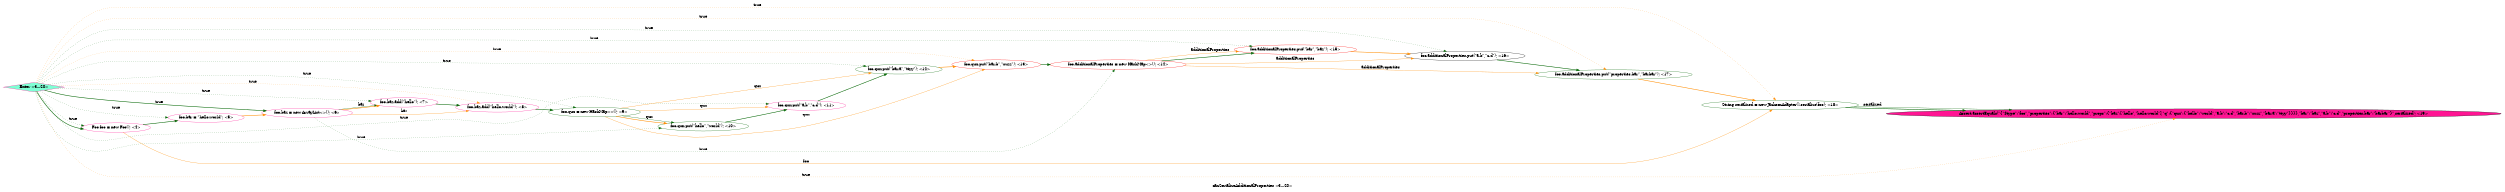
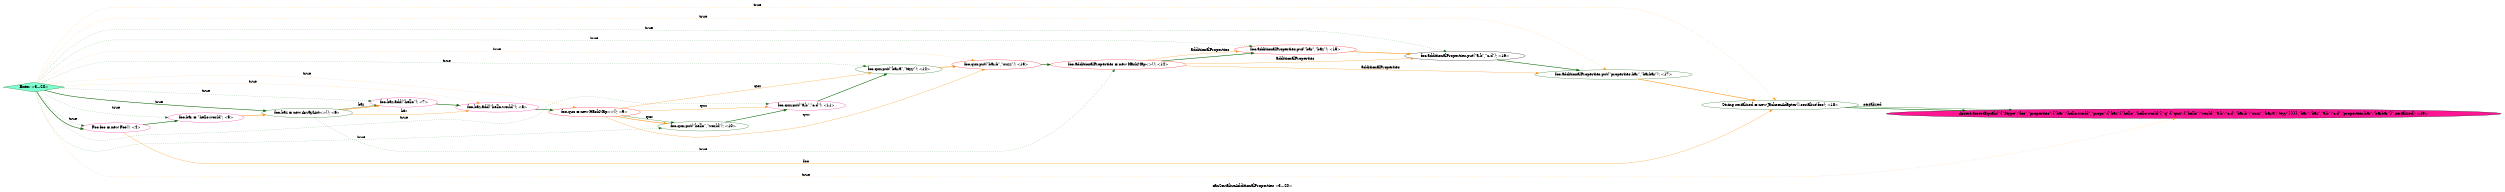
  digraph {
    label="canSerializeAdditionalProperties <3...20>"
    rankdir=LR
    node [color=deeppink fillcolor=white shape=ellipse style=filled]
    edge [color=darkgreen style=bold]
    n1 [color=darkgreen label="String serialized = new JacksonAdapter().serialize(foo); <18>"]
    n2 [color=black fillcolor=deeppink label="Assert.assertEquals(\"{\"$type\":\"foo\",\"properties\":{\"bar\":\"hello.world\",\"props\":{\"baz\":[\"hello\",\"hello.world\"],\"q\":{\"qux\":{\"hello\":\"world\",\"a.b\":\"c.d\",\"bar.b\":\"uuzz\",\"bar.a\":\"ttyy\"}}}},\"bar\":\"baz\",\"a.b\":\"c.d\",\"properties.bar\":\"barbar\"}\",serialized); <19>"]
-   n3 [fillcolor=aquamarine label="Enter <3...20>" shape=diamond]
+   n3 [color=darkgreen fillcolor=aquamarine label="Enter <3...20>" shape=diamond]
    n4 [color=darkgreen label="foo.qux.put(\"bar.a\",\"ttyy\"); <12>"]
-   n5 [color=darkgreen label="foo.qux = new HashMap<>(); <9>"]
+   n5 [color=red label="foo.qux = new HashMap<>(); <9>"]
    n6 [color=red label="foo.additionalProperties.put(\"bar\",\"baz\"); <15>"]
    n7 [color=darkgreen label="foo.additionalProperties.put(\"properties.bar\",\"barbar\"); <17>"]
    n8 [label="foo.baz.add(\"hello\"); <7>"]
    n9 [label="Foo foo = new Foo(); <4>"]
    n10 [color=darkgreen label="foo.qux.put(\"hello\",\"world\"); <10>"]
    n11 [color=red label="foo.qux.put(\"bar.b\",\"uuzz\"); <13>"]
    n12 [color=black label="foo.additionalProperties.put(\"a.b\",\"c.d\"); <16>"]
-   n13 [label="foo.baz = new ArrayList<>(); <6>"]
+   n13 [color=darkgreen label="foo.baz = new ArrayList<>(); <6>"]
    n14 [label="foo.qux.put(\"a.b\",\"c.d\"); <11>"]
    n15 [label="foo.bar = \"hello.world\"; <5>"]
    n16 [label="foo.baz.add(\"hello.world\"); <8>"]
    n17 [color=red label="foo.additionalProperties = new HashMap<>(); <14>"]
    n1 -> n2 [label=serialized style=solid]
    n1 -> n2
    n3 -> n1 [color=darkorange label=true style=dotted]
    n3 -> n2 [color=darkorange label=true style=dotted]
    n3 -> n4 [label=true style=dotted]
-   n3 -> n5 [label=true style=dotted]
+   n3 -> n5 [color=darkorange label=true style=dotted]
    n3 -> n6 [label=true style=dotted]
    n3 -> n7 [color=darkorange label=true style=dotted]
    n3 -> n8 [label=true style=dotted]
    n3 -> n9 [label=true style=dotted]
    n3 -> n9
    n3 -> n10 [label=true style=dotted]
    n3 -> n11 [color=darkorange label=true style=dotted]
    n3 -> n12 [label=true style=dotted]
    n3 -> n13 [label=true]
    n3 -> n14 [label=true style=dotted]
    n3 -> n15 [label=true style=dotted]
    n3 -> n16 [color=darkorange label=true style=dotted]
    n4 -> n11 [color=darkorange]
    n5 -> n4 [color=darkorange label=qux style=solid]
    n5 -> n10 [label=qux style=solid]
    n5 -> n10 [color=darkorange]
    n5 -> n11 [color=darkorange label=qux style=solid]
    n5 -> n14 [color=darkorange label=qux style=solid]
    n6 -> n12 [color=darkorange]
    n7 -> n1 [color=darkorange]
    n8 -> n16
    n9 -> n1 [color=darkorange label=foo style=solid]
    n9 -> n15
    n10 -> n14
    n11 -> n17
    n12 -> n7
    n13 -> n8 [label=baz style=solid]
    n13 -> n8 [color=darkorange]
    n13 -> n16 [color=darkorange label=baz style=solid]
    n13 -> n17 [label=true style=dotted]
    n14 -> n4
    n15 -> n13 [color=darkorange]
    n16 -> n5
    n17 -> n6 [color=darkorange label=additionalProperties style=solid]
    n17 -> n6
    n17 -> n7 [color=darkorange label=additionalProperties style=solid]
    n17 -> n12 [color=darkorange label=additionalProperties style=solid]
  }
